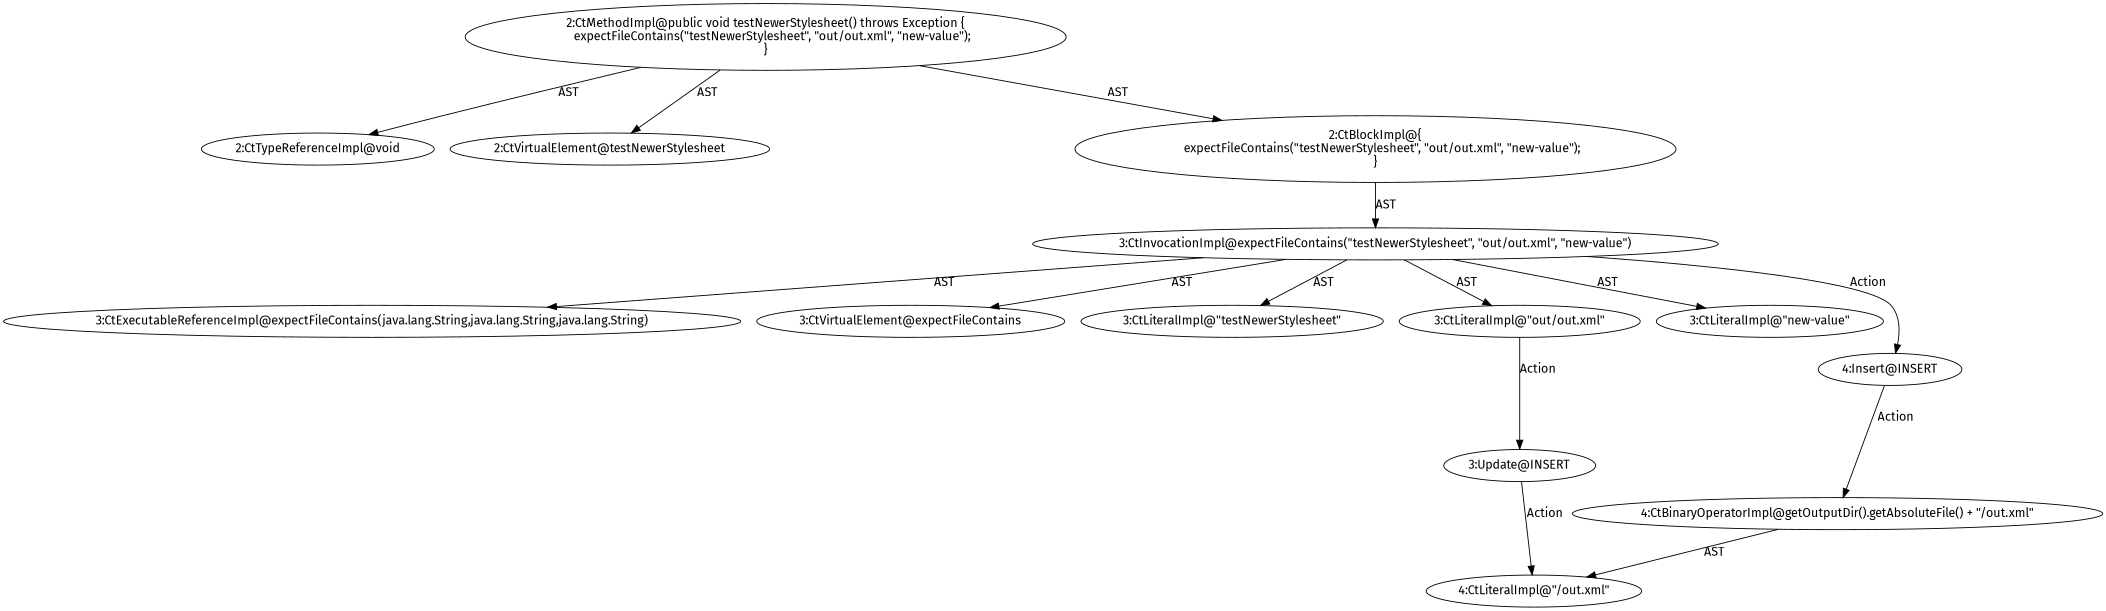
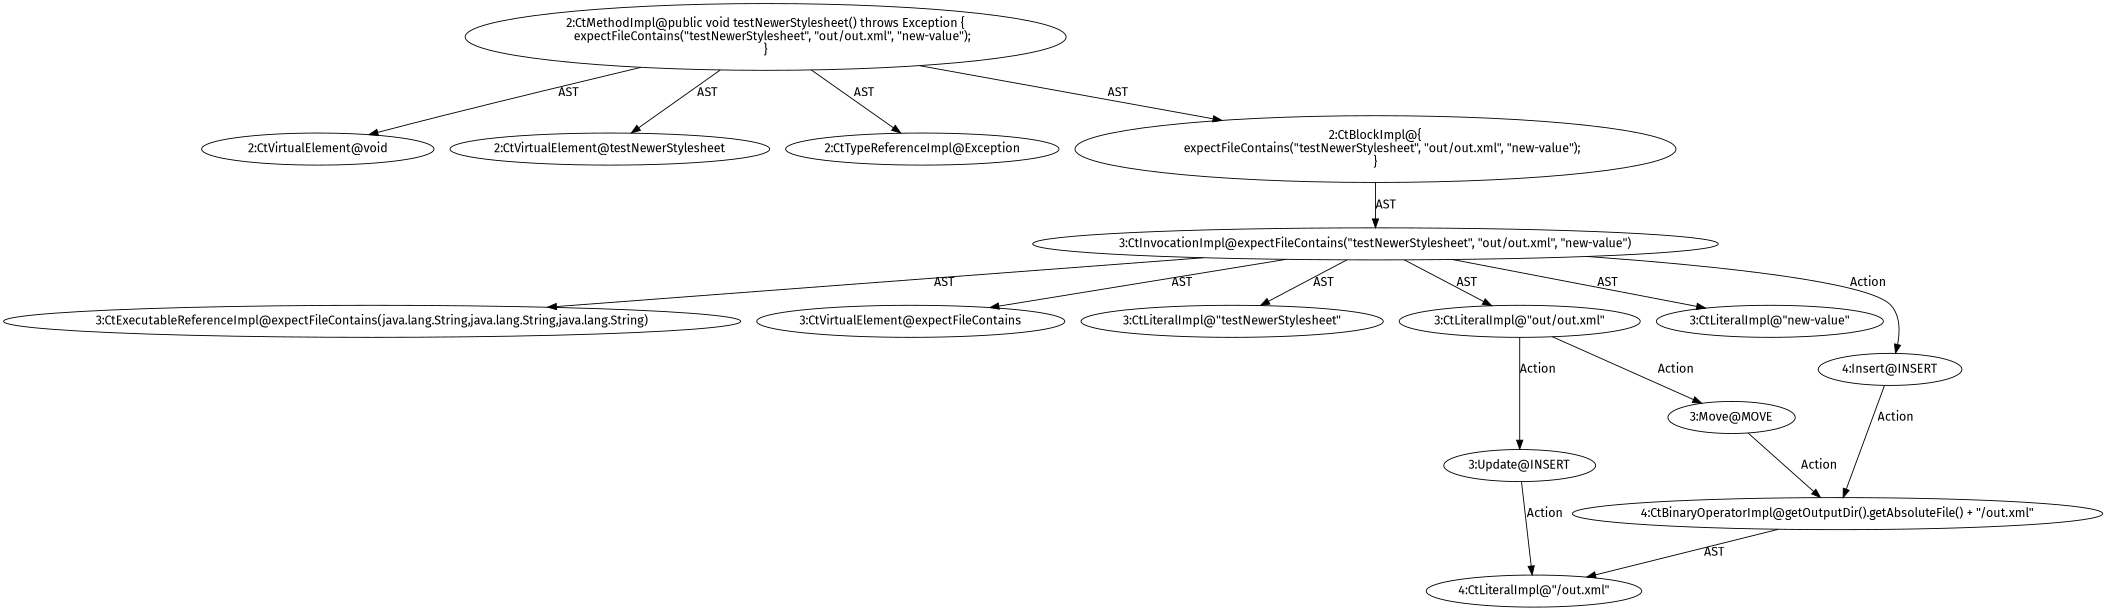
  digraph {
    fontname="Fira Sans"
    node [fontname="Fira Sans" shape=ellipse]
    edge [fontname="Fira Sans"]
-   n1 [label="2:CtTypeReferenceImpl@void"]
+   n1 [label="2:CtVirtualElement@void"]
    n2 [label="2:CtVirtualElement@testNewerStylesheet"]
+   n3 [label="2:CtTypeReferenceImpl@Exception"]
    n4 [label="3:CtExecutableReferenceImpl@expectFileContains(java.lang.String,java.lang.String,java.lang.String)"]
    n5 [label="3:CtVirtualElement@expectFileContains"]
    n6 [label="3:CtLiteralImpl@\"testNewerStylesheet\""]
    n7 [label="3:CtLiteralImpl@\"out/out.xml\""]
    n8 [label="3:Update@INSERT"]
+   n9 [label="3:Move@MOVE"]
    n10 [label="4:CtLiteralImpl@\"/out.xml\""]
    n11 [label="4:CtBinaryOperatorImpl@getOutputDir().getAbsoluteFile() + \"/out.xml\""]
    n12 [label="3:CtLiteralImpl@\"new-value\""]
    n13 [label="3:CtInvocationImpl@expectFileContains(\"testNewerStylesheet\", \"out/out.xml\", \"new-value\")"]
    n14 [label="4:Insert@INSERT"]
    n15 [label="2:CtBlockImpl@\{\n    expectFileContains(\"testNewerStylesheet\", \"out/out.xml\", \"new-value\");\n\}"]
    n16 [label="2:CtMethodImpl@public void testNewerStylesheet() throws Exception \{\n    expectFileContains(\"testNewerStylesheet\", \"out/out.xml\", \"new-value\");\n\}"]
    n7 -> n8 [label=Action]
+   n7 -> n9 [label=Action]
    n8 -> n10 [label=Action]
+   n9 -> n11 [label=Action]
    n11 -> n10 [label=AST]
    n13 -> n4 [label=AST]
    n13 -> n5 [label=AST]
    n13 -> n6 [label=AST]
    n13 -> n7 [label=AST]
    n13 -> n12 [label=AST]
    n13 -> n14 [label=Action]
    n14 -> n11 [label=Action]
    n15 -> n13 [label=AST]
    n16 -> n1 [label=AST]
    n16 -> n2 [label=AST]
+   n16 -> n3 [label=AST]
    n16 -> n15 [label=AST]
  }
